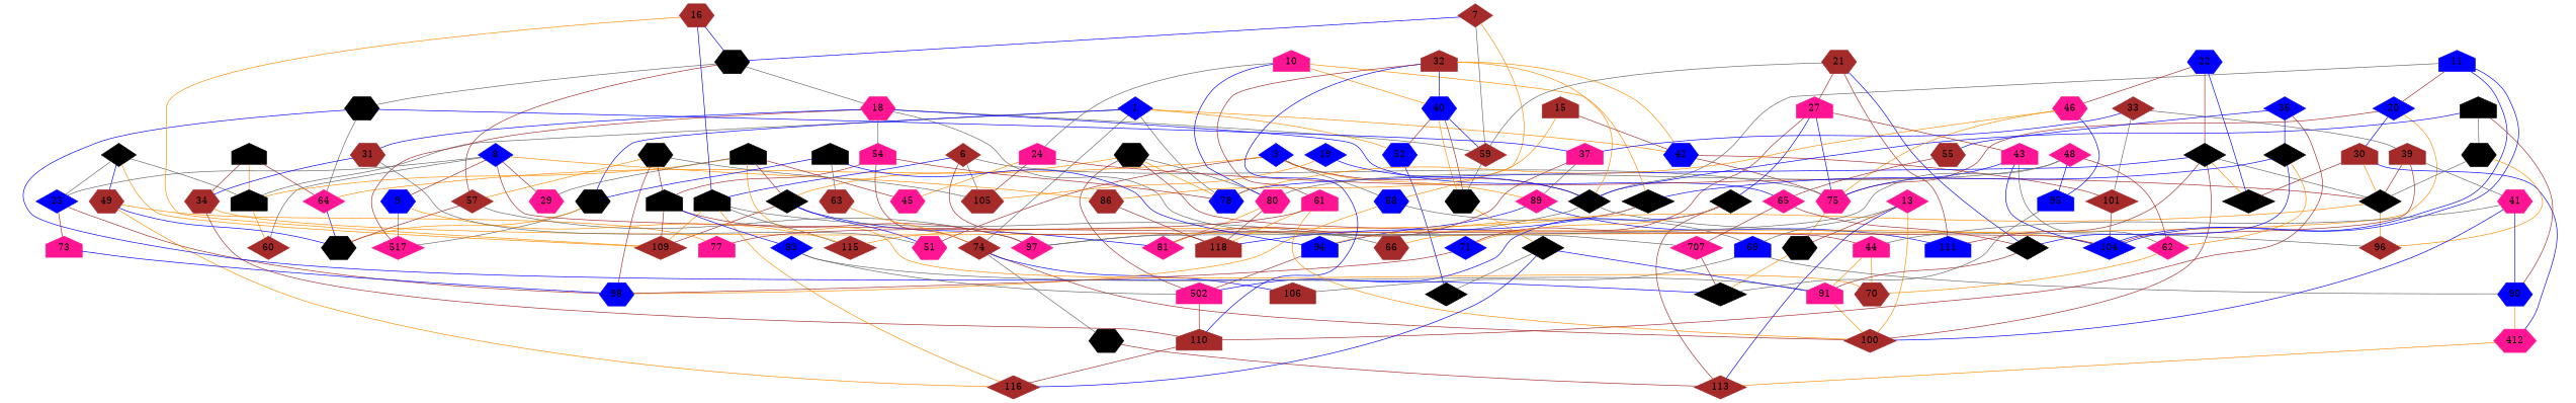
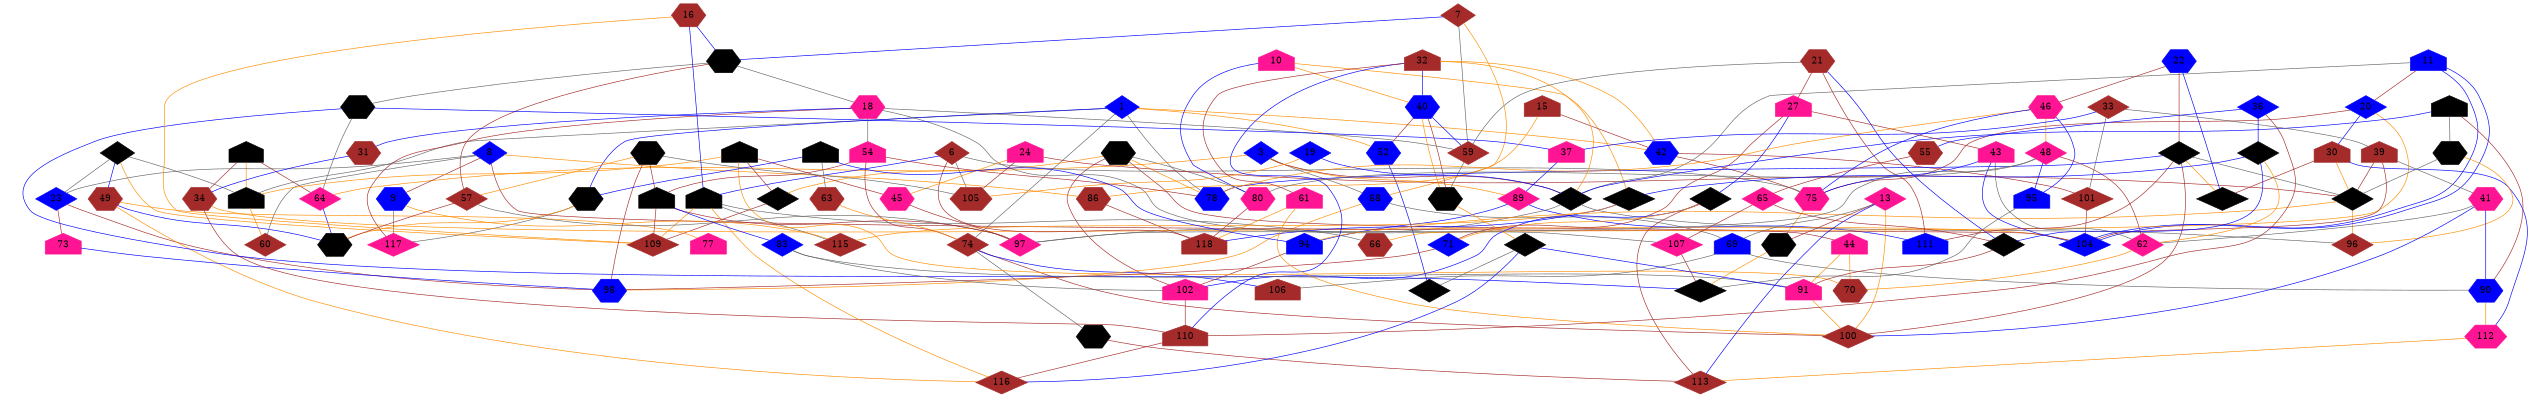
  graph {
    node [color=brown shape=diamond style=filled]
    edge [color=brown]
    1 [color=blue]
    25 [color=black shape=house]
    42 [color=blue shape=hexagon]
    52 [color=blue shape=hexagon]
    74
    78 [color=blue shape=hexagon]
    82 [color=black shape=hexagon]
    60
    75 [color=deeppink shape=hexagon]
    101
    92 [color=black]
    100
    106 [shape=house]
    88 [color=black shape=hexagon]
-   117 [color=deeppink label=517]
+   117 [color=deeppink]
    99 [color=black shape=hexagon]
    2 [color=black shape=hexagon]
    26 [color=black]
    44 [color=deeppink shape=house]
    80 [color=deeppink shape=hexagon]
-   102 [color=deeppink shape=house label=502]
-   51 [color=deeppink shape=hexagon]
+   102 [color=deeppink shape=house]
    109
-   81 [color=deeppink]
    70 [shape=hexagon]
    91 [color=deeppink shape=house]
    118 [shape=house]
    110 [shape=house]
    3 [color=blue]
    64 [color=deeppink]
    68 [color=blue shape=hexagon]
    89 [color=deeppink]
    93 [color=black]
    69 [color=blue shape=house]
    98 [color=blue shape=hexagon]
    111 [color=blue shape=house]
    94 [color=blue shape=house]
    97 [color=deeppink]
    96
    4 [color=black]
    23 [color=blue]
    49 [shape=hexagon]
    73 [color=deeppink shape=house]
    116
    77 [color=deeppink shape=house]
    5 [color=black shape=house]
    34 [shape=hexagon]
    104 [color=blue]
    47 [color=black shape=house]
    6
    105 [shape=hexagon]
    115
    66 [shape=hexagon]
    85 [color=black shape=hexagon]
    7
    17 [color=black shape=hexagon]
    59
    18 [color=deeppink shape=hexagon]
    28 [color=black shape=hexagon]
    57
    76 [color=black shape=hexagon]
    8 [color=blue]
    9 [color=blue shape=hexagon]
-   29 [color=deeppink shape=hexagon]
    86 [shape=hexagon]
    10 [color=deeppink shape=house]
    24 [color=deeppink shape=house]
    40 [color=blue shape=hexagon]
    103 [color=black]
    45 [color=deeppink shape=hexagon]
    72 [color=black]
    11 [color=blue shape=house]
    20 [color=blue]
    30 [shape=house]
    12 [color=black shape=house]
    13 [color=deeppink]
    113
    90 [color=blue shape=hexagon]
    108 [color=black]
    14 [color=black shape=house]
    67 [color=black shape=hexagon]
-   112 [color=deeppink shape=hexagon label=412]
+   112 [color=deeppink shape=hexagon]
    15 [shape=house]
    16 [shape=hexagon]
    31 [shape=hexagon]
    54 [color=deeppink shape=house]
    65 [color=deeppink]
-   107 [color=deeppink label=707]
+   107 [color=deeppink]
    37 [color=deeppink shape=house]
    79 [color=black shape=house]
    87 [color=black]
    19 [color=blue]
    114 [color=black]
    21 [shape=hexagon]
    27 [color=deeppink shape=house]
    43 [color=deeppink shape=house]
    50 [color=black]
    71 [color=blue]
    22 [color=blue shape=hexagon]
    38 [color=black]
    46 [color=deeppink shape=hexagon]
    48 [color=deeppink]
    95 [color=blue shape=house]
    62 [color=deeppink]
    32 [shape=house]
    61 [color=deeppink shape=house]
    33
    39 [shape=house]
    41 [color=deeppink shape=hexagon]
    35 [color=black shape=hexagon]
    83 [color=blue]
    36 [color=blue]
    55 [shape=hexagon]
    56 [color=black]
    84 [color=black]
    58 [color=black shape=house]
    63 [shape=hexagon]
    1 -- 25 [color=gray40]
    1 -- 42 [color=darkorange]
    1 -- 52 [color=darkorange]
    1 -- 74 [color=gray40]
    1 -- 78 [color=gray40]
    1 -- 82 [color=blue]
    25 -- 60 [color=darkorange]
    42 -- 75
    42 -- 101
    52 -- 92 [color=blue]
    74 -- 100
    74 -- 106 [color=blue]
    74 -- 88 [color=gray40]
    82 -- 117 [color=gray40]
    82 -- 99 [color=darkorange]
    75 -- 85 [color=darkorange]
    101 -- 104
    88 -- 113
    2 -- 78 [color=darkorange]
    2 -- 26 [color=darkorange]
    2 -- 44
    2 -- 80 [color=gray40]
    2 -- 102
-   26 -- 51 [color=blue]
    26 -- 109
-   26 -- 81 [color=blue]
    44 -- 70 [color=darkorange]
    44 -- 91 [color=darkorange]
-   80 -- 81 [color=darkorange]
    80 -- 118
    102 -- 110
    91 -- 100 [color=darkorange]
    110 -- 116
-   3 -- 51
    3 -- 64 [color=darkorange]
    3 -- 68 [color=gray40]
    3 -- 89 [color=darkorange]
    3 -- 93
    64 -- 99 [color=blue]
    68 -- 69 [color=gray40]
    68 -- 98 [color=darkorange]
    89 -- 111 [color=blue]
    89 -- 94 [color=blue]
    93 -- 97 [color=gray40]
    93 -- 96 [color=gray40]
    69 -- 106 [color=gray40]
    69 -- 90 [color=gray40]
    94 -- 102
    4 -- 25 [color=gray40]
    4 -- 109 [color=darkorange]
    4 -- 23 [color=gray40]
    4 -- 49 [color=blue]
    23 -- 98
    23 -- 73
    49 -- 99 [color=blue]
    49 -- 116 [color=darkorange]
    49 -- 77 [color=darkorange]
    73 -- 98 [color=blue]
    5 -- 25 [color=darkorange]
    5 -- 64
    5 -- 34
    34 -- 110
    34 -- 104 [color=darkorange]
    47 -- 109 [color=darkorange]
    47 -- 116 [color=darkorange]
    47 -- 115 [color=gray40]
    47 -- 66 [color=gray40]
    6 -- 75 [color=gray40]
    6 -- 118
    6 -- 47 [color=blue]
    6 -- 105 [color=gray40]
    85 -- 108 [color=darkorange]
    7 -- 68 [color=darkorange]
    7 -- 17 [color=blue]
    7 -- 59 [color=gray40]
    17 -- 18 [color=gray40]
    17 -- 28 [color=gray40]
    17 -- 57
    59 -- 76 [color=gray40]
    18 -- 117
    18 -- 59 [color=gray40]
    18 -- 31 [color=blue]
    18 -- 54 [color=gray40]
-   18 -- 65 [color=blue]
    18 -- 107 [color=gray40]
    28 -- 64 [color=gray40]
    28 -- 108 [color=blue]
    28 -- 37 [color=blue]
    57 -- 99
    57 -- 97 [color=gray40]
    76 -- 84 [color=darkorange]
    8 -- 60 [color=gray40]
    8 -- 23 [color=gray40]
    8 -- 104
    8 -- 9
-   8 -- 29
    8 -- 86 [color=darkorange]
    9 -- 117 [color=gray40]
    9 -- 115 [color=darkorange]
    86 -- 118
    10 -- 80 [color=blue]
-   10 -- 24 [color=gray40]
    10 -- 40 [color=darkorange]
    10 -- 103 [color=darkorange]
    24 -- 105
    24 -- 45 [color=darkorange]
    24 -- 72
    40 -- 52
    40 -- 59 [color=blue]
    40 -- 76 [color=darkorange]
    40 -- 76
    103 -- 118 [color=blue]
    103 -- 115 [color=darkorange]
+   45 -- 97
    72 -- 94 [color=darkorange]
    72 -- 96 [color=darkorange]
    11 -- 93 [color=gray40]
    11 -- 104 [color=blue]
    11 -- 104 [color=blue]
    11 -- 20
    20 -- 75
    20 -- 66 [color=darkorange]
    20 -- 30 [color=blue]
    30 -- 72 [color=darkorange]
    30 -- 112 [color=blue]
    30 -- 114
    12 -- 25 [color=darkorange]
    12 -- 26
    12 -- 70 [color=darkorange]
-   12 -- 29 [color=gray40]
    12 -- 45
    13 -- 100 [color=darkorange]
    13 -- 69 [color=gray40]
    13 -- 85
    13 -- 113 [color=blue]
    90 -- 112 [color=darkorange]
    14 -- 93 [color=blue]
    14 -- 90
    14 -- 67 [color=gray40]
    67 -- 96 [color=darkorange]
    67 -- 72 [color=gray40]
    112 -- 113 [color=darkorange]
    15 -- 42
    15 -- 86 [color=darkorange]
    16 -- 109 [color=darkorange]
    16 -- 47 [color=blue]
    16 -- 17 [color=blue]
-   31 -- 51 [color=gray40]
    31 -- 34 [color=blue]
    54 -- 74
    54 -- 78
    54 -- 79
    65 -- 107
    65 -- 87
    107 -- 108
-   37 -- 81
-   37 -- 89 [color=gray40]
+   37 -- 89 [color=blue]
    79 -- 109
    79 -- 97
    79 -- 83 [color=blue]
    87 -- 91
    19 -- 93 [color=blue]
    19 -- 105 [color=darkorange]
    21 -- 111
    21 -- 59 [color=gray40]
    21 -- 87 [color=blue]
    21 -- 27
-   27 -- 75 [color=blue]
    27 -- 43
    27 -- 50 [color=blue]
    27 -- 71
    43 -- 75 [color=blue]
    43 -- 104 [color=blue]
    43 -- 62 [color=gray40]
    50 -- 102 [color=blue]
    50 -- 113
    50 -- 71 [color=darkorange]
    71 -- 98
    22 -- 114 [color=blue]
    22 -- 38
    22 -- 46
    38 -- 78 [color=blue]
    38 -- 100
    38 -- 111
    38 -- 72 [color=gray40]
    38 -- 114 [color=darkorange]
    46 -- 78 [color=darkorange]
-   46 -- 75 [color=darkorange]
+   46 -- 75 [color=blue]
+   46 -- 48 [color=darkorange]
    46 -- 95 [color=blue]
    48 -- 80 [color=gray40]
    48 -- 97 [color=gray40]
    48 -- 95 [color=blue]
    48 -- 62
    95 -- 108 [color=gray40]
    62 -- 70 [color=darkorange]
    32 -- 42 [color=darkorange]
    32 -- 110 [color=blue]
    32 -- 93 [color=darkorange]
    32 -- 40 [color=blue]
    32 -- 61
    61 -- 100 [color=darkorange]
    61 -- 118 [color=darkorange]
-   61 -- 77
    33 -- 101 [color=gray40]
    33 -- 37 [color=blue]
    33 -- 39 [color=gray40]
    39 -- 104
    39 -- 72
    39 -- 41 [color=gray40]
    41 -- 100 [color=blue]
    41 -- 90 [color=blue]
-   41 -- 44 [color=gray40]
+   41 -- 62 [color=gray40]
    35 -- 98
    35 -- 105 [color=gray40]
    35 -- 57 [color=darkorange]
    35 -- 79
    83 -- 102 [color=gray40]
    83 -- 91 [color=gray40]
    36 -- 110
    36 -- 55 [color=blue]
    36 -- 56 [color=blue]
    55 -- 65
    56 -- 103 [color=blue]
    56 -- 87 [color=blue]
    56 -- 62 [color=darkorange]
    84 -- 92 [color=gray40]
    84 -- 91 [color=blue]
    84 -- 116 [color=blue]
    58 -- 82 [color=blue]
    58 -- 94 [color=blue]
    58 -- 63 [color=gray40]
    63 -- 74 [color=darkorange]
  }
